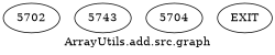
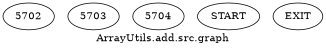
  digraph {
    label="ArrayUtils.add.src.graph"
    n1 [label=5702]
-   n2 [label=5743]
+   n2 [label=5703]
    n3 [label=5704]
+   n4 [label=START]
    n5 [label=EXIT]
  }
